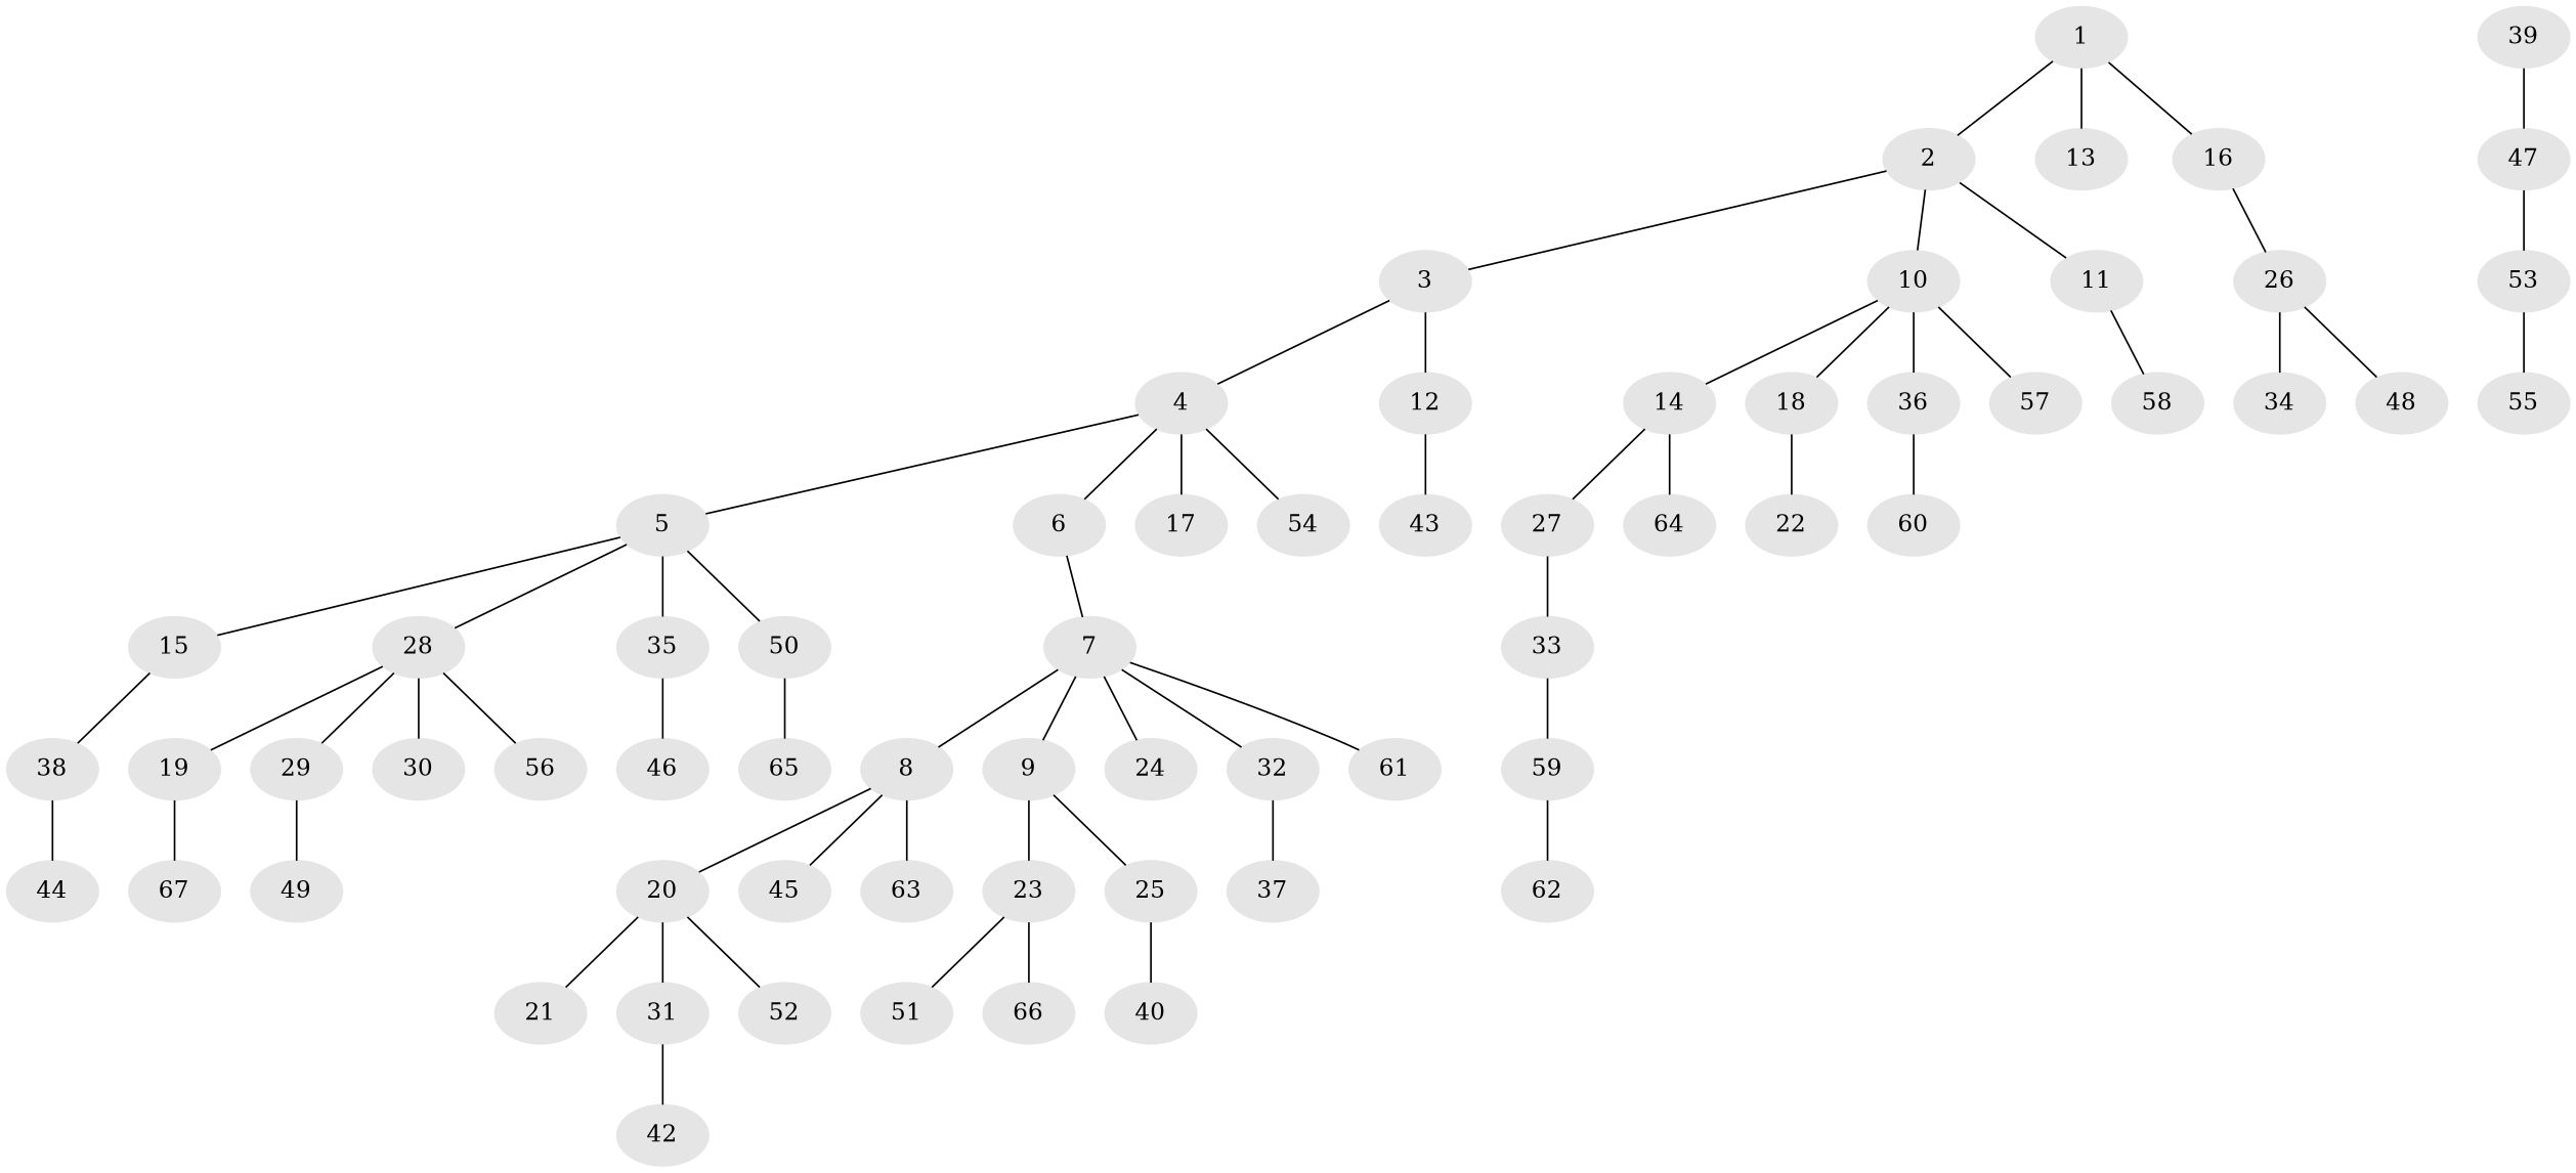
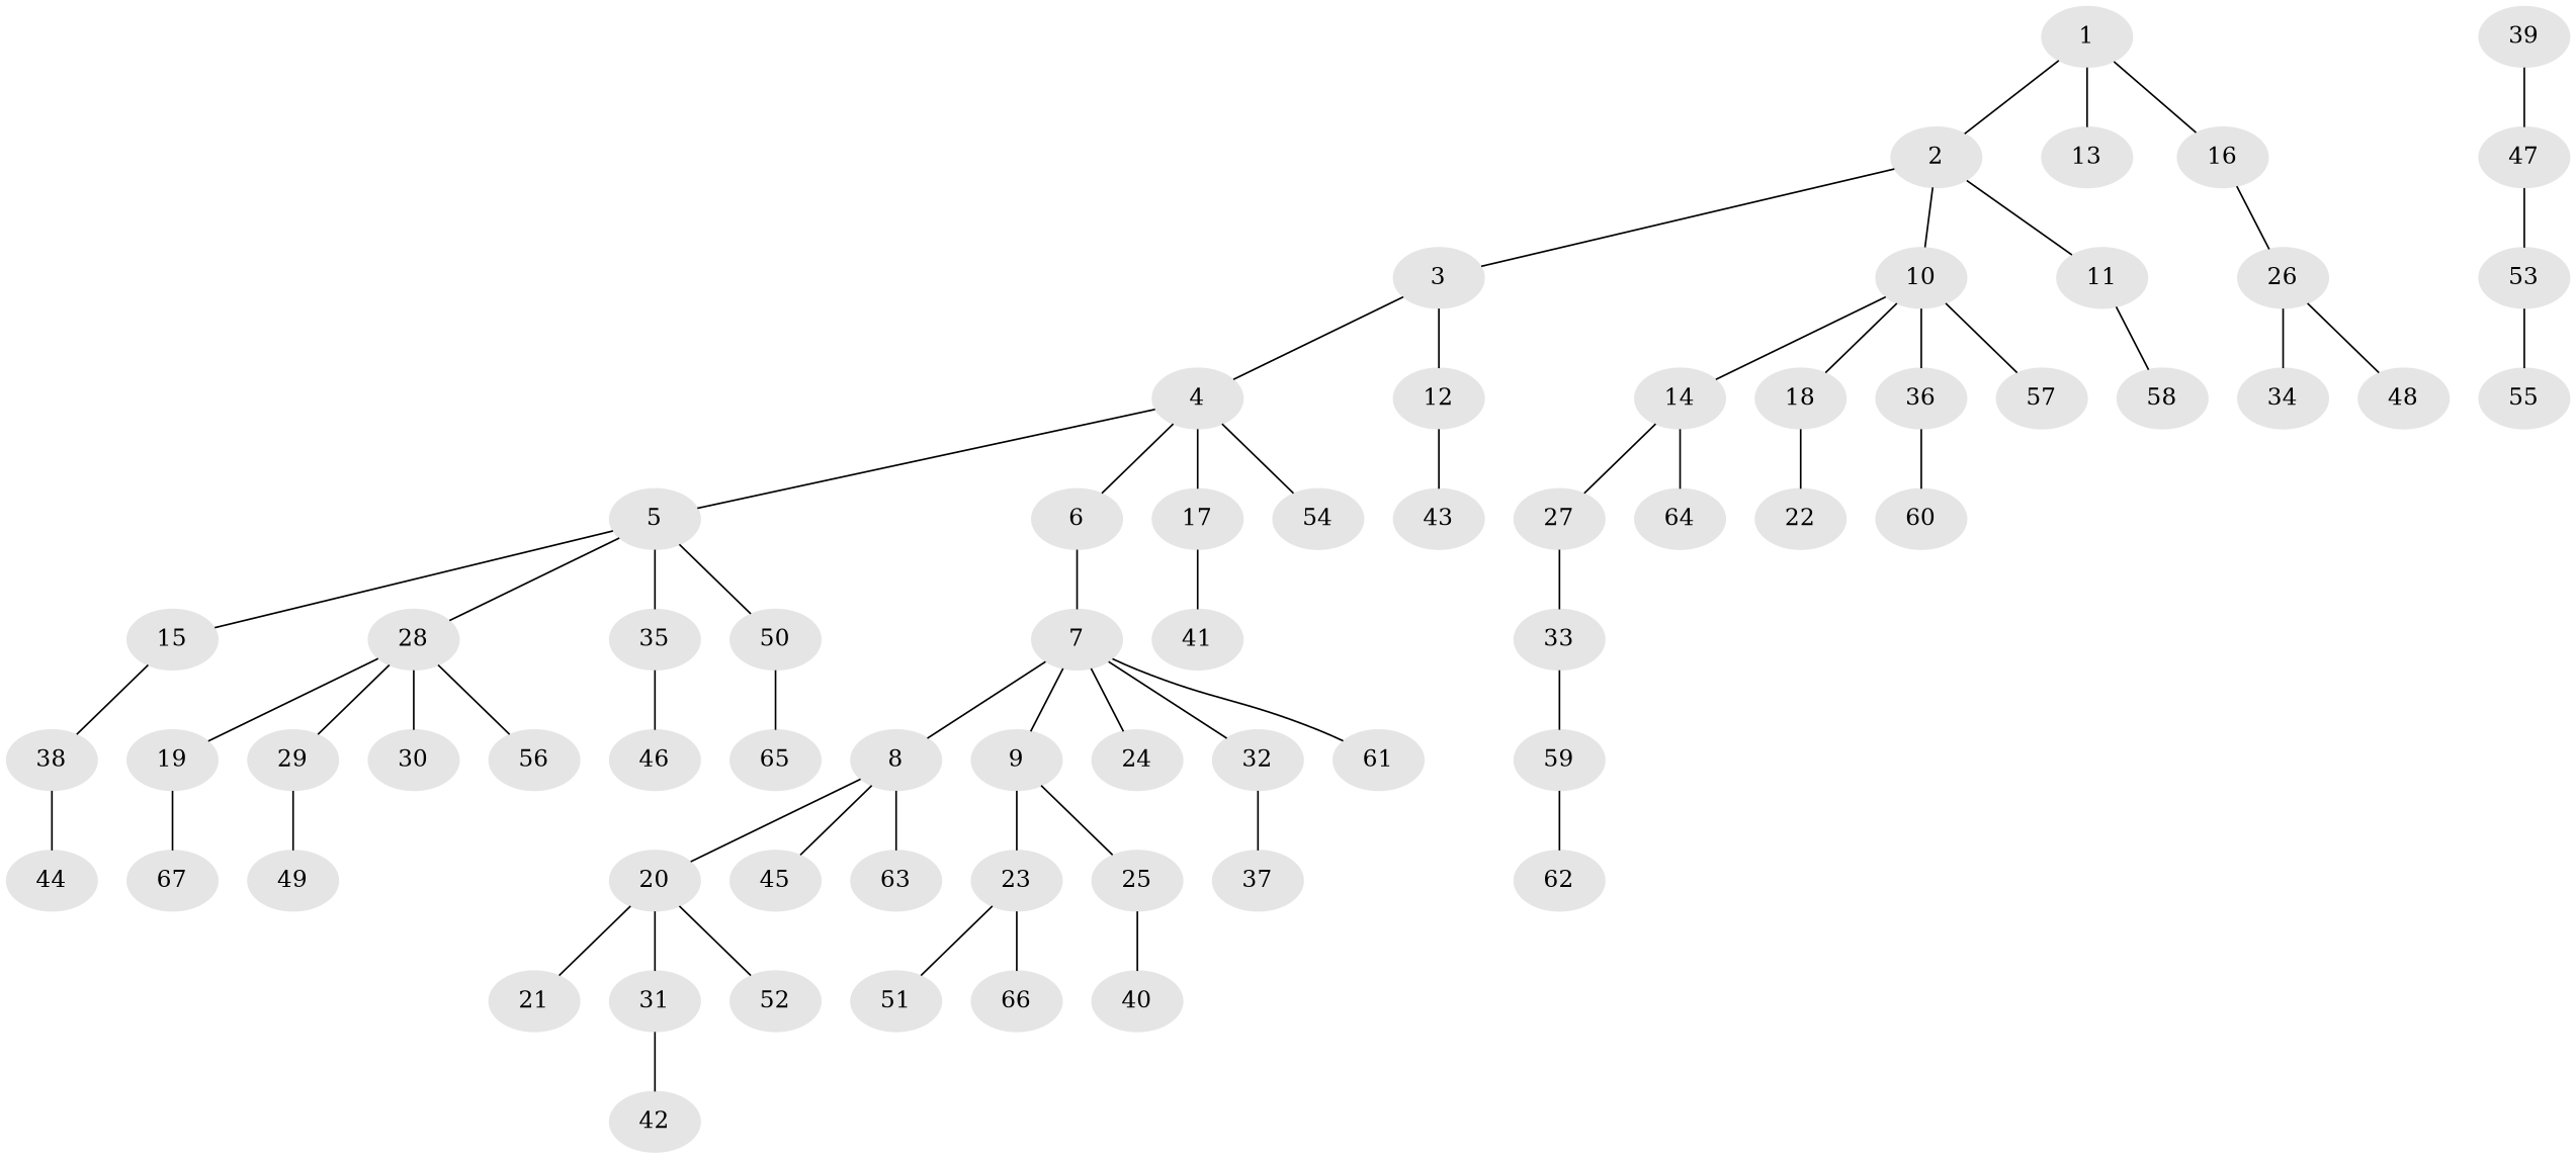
  graph {
    node [color=gray90 style=filled]
    1
    2
    13
    16
    3
    10
    11
    26
    4
    12
    14
    18
    36
    57
    58
    5
    6
    17
    54
    43
    15
    28
    35
    50
    7
+   41
    38
    19
    67
    29
    30
    56
    46
    65
    8
    9
    24
    32
    61
    20
    45
    63
    23
    25
    37
    21
    31
    52
    51
    66
    40
    27
    64
    22
    60
    33
    44
    34
    48
    42
    39
    47
    59
    49
    62
    53
    55
    1 -- 2
    1 -- 13
    1 -- 16
    2 -- 3
    2 -- 10
    2 -- 11
    16 -- 26
    3 -- 4
    3 -- 12
    10 -- 14
    10 -- 18
    10 -- 36
    10 -- 57
    11 -- 58
    26 -- 34
    26 -- 48
    4 -- 5
    4 -- 6
    4 -- 17
    4 -- 54
    12 -- 43
    14 -- 27
    14 -- 64
    18 -- 22
    36 -- 60
    5 -- 15
    5 -- 28
    5 -- 35
    5 -- 50
    6 -- 7
+   17 -- 41
    15 -- 38
    28 -- 19
    28 -- 29
    28 -- 30
    28 -- 56
    35 -- 46
    50 -- 65
    7 -- 8
    7 -- 9
    7 -- 24
    7 -- 32
    7 -- 61
    38 -- 44
    19 -- 67
    29 -- 49
    8 -- 20
    8 -- 45
    8 -- 63
    9 -- 23
    9 -- 25
    32 -- 37
    20 -- 21
    20 -- 31
    20 -- 52
    23 -- 51
    23 -- 66
    25 -- 40
    31 -- 42
    27 -- 33
    33 -- 59
    39 -- 47
    47 -- 53
    59 -- 62
    53 -- 55
  }
